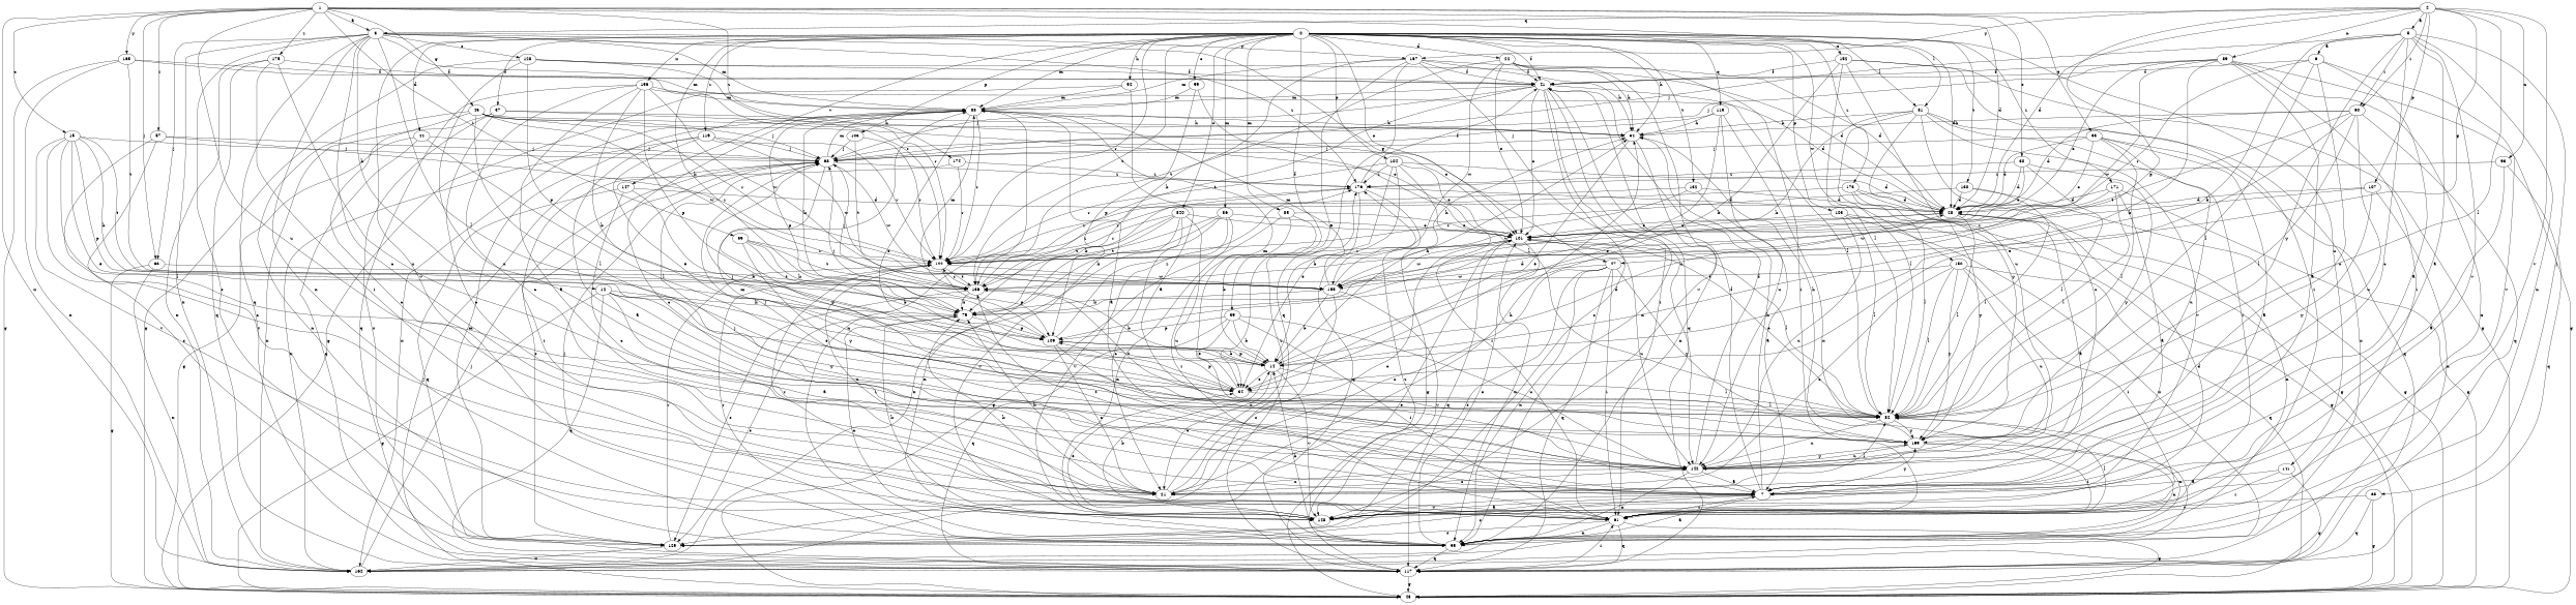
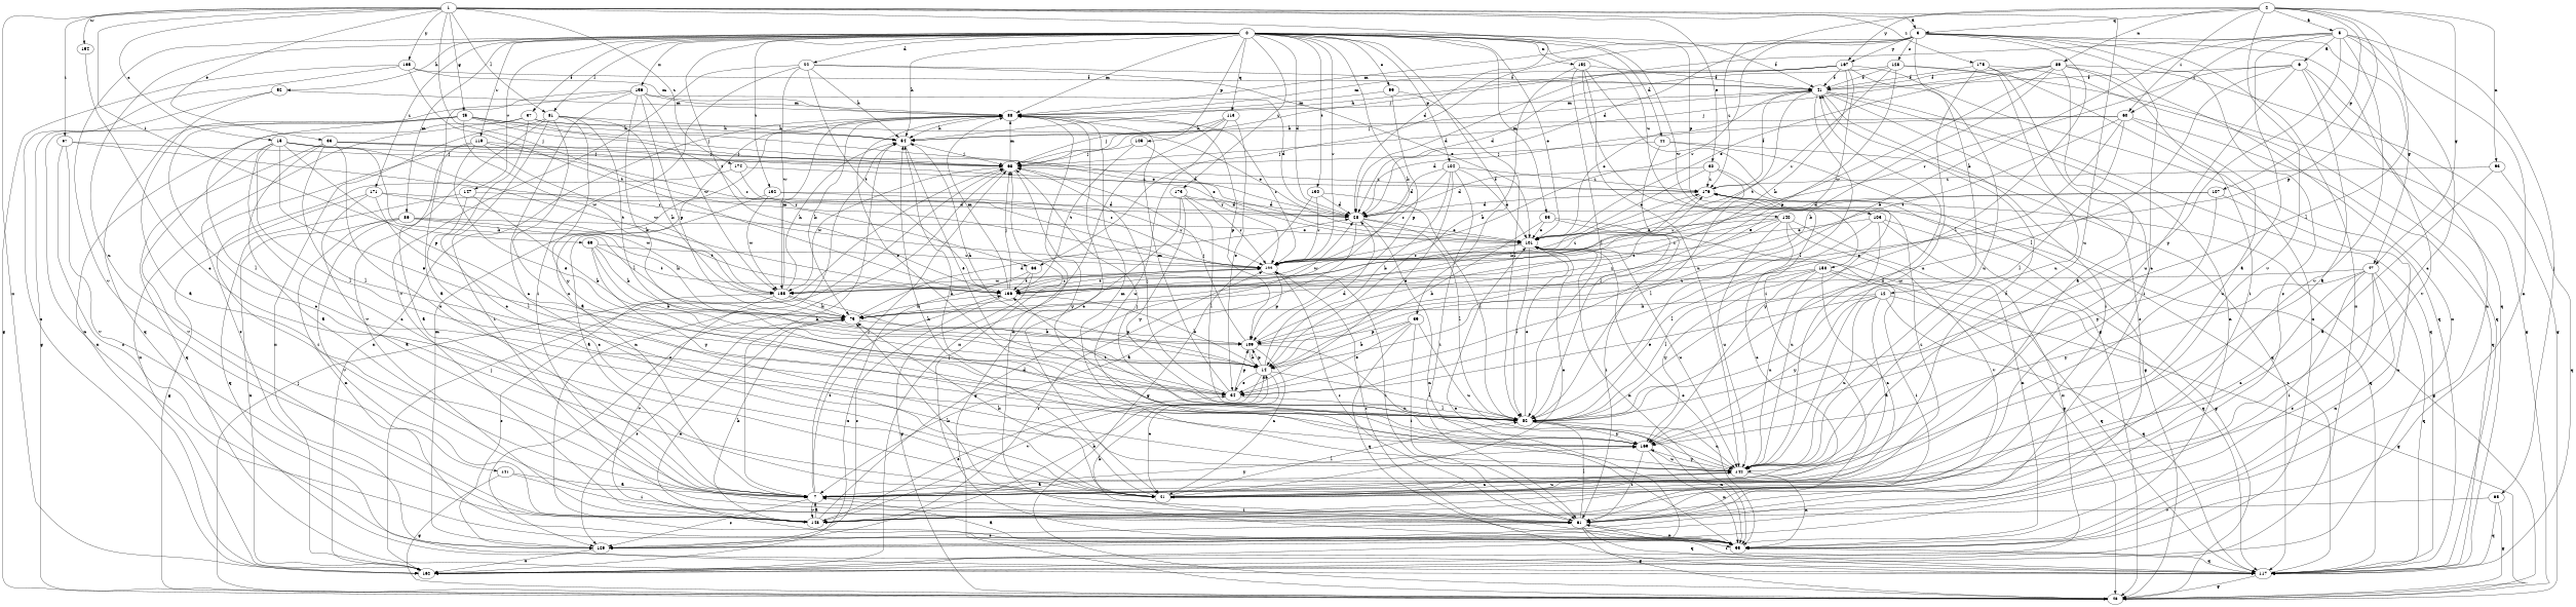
  strict digraph {
    0
    22
    n3 [label=44]
    28
    37
    39
    41
    52
    54
    75
    81
    85
    86
    88
    99
    101
    103
    104
    105
    113
    119
    122
    130
    132
    136
-   140 [label=840]
+   140
    141
    147
    148
    150
    156
    n32 [label=152]
    171
    173
    61
    155
    82
    117
    68
    48
    95
    7
    162
    21
    129
    142
    109
    14
    34
    169
    176
    1
    3
    15
    30
    33
    45
    57
    59
    63
+   154
    165
    174
    175
    47
    167
    12
    128
    2
    5
    60
    89
    93
    107
    6
    65
    0 -> 22 [label=d]
    0 -> n3 [label=d]
    0 -> 28 [label=d]
    0 -> 37 [label=f]
    0 -> 39 [label=f]
    0 -> 41 [label=f]
    0 -> 52 [label=h]
    0 -> 54 [label=h]
    0 -> 75 [label=k]
    0 -> 81 [label=l]
    0 -> 85 [label=m]
    0 -> 86 [label=m]
    0 -> 88 [label=m]
    0 -> 99 [label=o]
    0 -> 101 [label=o]
    0 -> 103 [label=p]
    0 -> 104 [label=p]
    0 -> 105 [label=p]
    0 -> 113 [label=q]
    0 -> 119 [label=r]
    0 -> 122 [label=r]
    0 -> 130 [label=t]
    0 -> 132 [label=t]
    0 -> 136 [label=t]
    0 -> 140 [label=u]
    0 -> 141 [label=u]
    0 -> 147 [label=v]
    0 -> 148 [label=v]
    0 -> 150 [label=w]
    0 -> 156 [label=x]
    0 -> n32 [label=x]
    0 -> 171 [label=z]
    0 -> 173 [label=z]
    22 -> 41 [label=f]
    22 -> 54 [label=h]
    22 -> 101 [label=o]
    22 -> 136 [label=t]
    22 -> 148 [label=v]
    22 -> 61 [label=i]
    22 -> 155 [label=w]
    n3 -> 82 [label=l]
    n3 -> 117 [label=q]
    n3 -> 68 [label=j]
    n3 -> 48 [label=g]
    28 -> 101 [label=o]
    28 -> 82 [label=l]
    28 -> 95 [label=n]
    28 -> 7 [label=a]
    37 -> 54 [label=h]
    37 -> 101 [label=o]
    37 -> 162 [label=x]
    37 -> 21 [label=c]
    37 -> 129 [label=s]
    39 -> 61 [label=i]
    39 -> 117 [label=q]
    39 -> 142 [label=u]
    39 -> 109 [label=p]
    39 -> 14 [label=b]
    39 -> 34 [label=e]
    41 -> 88 [label=m]
    41 -> 101 [label=o]
    41 -> 136 [label=t]
    41 -> 61 [label=i]
    41 -> 82 [label=l]
    41 -> 117 [label=q]
    41 -> 68 [label=j]
    41 -> 95 [label=n]
    41 -> 129 [label=s]
    52 -> 88 [label=m]
    52 -> 48 [label=g]
    52 -> 7 [label=a]
    54 -> 68 [label=j]
    54 -> 95 [label=n]
    54 -> 34 [label=e]
    75 -> 28 [label=d]
    75 -> 95 [label=n]
    75 -> 129 [label=s]
    75 -> 109 [label=p]
    81 -> 54 [label=h]
    81 -> 75 [label=k]
    81 -> 148 [label=v]
    81 -> 61 [label=i]
    81 -> 82 [label=l]
    81 -> 162 [label=x]
    81 -> 142 [label=u]
    81 -> 169 [label=y]
    85 -> 101 [label=o]
    85 -> 61 [label=i]
    85 -> 48 [label=g]
    85 -> 14 [label=b]
    86 -> 75 [label=k]
    86 -> 101 [label=o]
    86 -> 136 [label=t]
    86 -> 148 [label=v]
    86 -> 95 [label=n]
    86 -> 162 [label=x]
    88 -> 54 [label=h]
    88 -> 75 [label=k]
    88 -> 122 [label=r]
    88 -> 95 [label=n]
    88 -> 7 [label=a]
    88 -> 162 [label=x]
    88 -> 21 [label=c]
    88 -> 109 [label=p]
    88 -> 34 [label=e]
    99 -> 88 [label=m]
    99 -> 82 [label=l]
    99 -> 109 [label=p]
    101 -> 122 [label=r]
    101 -> 155 [label=w]
    101 -> 82 [label=l]
    101 -> 117 [label=q]
    101 -> 95 [label=n]
    101 -> 142 [label=u]
    103 -> 101 [label=o]
    103 -> 82 [label=l]
    103 -> 48 [label=g]
    103 -> 162 [label=x]
    103 -> 142 [label=u]
    104 -> 28 [label=d]
    104 -> 101 [label=o]
    104 -> 122 [label=r]
    104 -> 61 [label=i]
    104 -> 14 [label=b]
    104 -> 34 [label=e]
    104 -> 176 [label=z]
    105 -> 122 [label=r]
    105 -> 136 [label=t]
    105 -> 68 [label=j]
    113 -> 54 [label=h]
    113 -> 68 [label=j]
    113 -> 162 [label=x]
    113 -> 142 [label=u]
    113 -> 34 [label=e]
    119 -> 122 [label=r]
    119 -> 155 [label=w]
    119 -> 68 [label=j]
    119 -> 7 [label=a]
    119 -> 162 [label=x]
    119 -> 34 [label=e]
    122 -> 136 [label=t]
    122 -> 61 [label=i]
    122 -> 155 [label=w]
    122 -> 109 [label=p]
    130 -> 28 [label=d]
    130 -> 122 [label=r]
    130 -> 82 [label=l]
    130 -> 48 [label=g]
    132 -> 28 [label=d]
    132 -> 122 [label=r]
    132 -> 155 [label=w]
    132 -> 7 [label=a]
    136 -> 75 [label=k]
    136 -> 88 [label=m]
    136 -> 122 [label=r]
    136 -> 68 [label=j]
    136 -> 129 [label=s]
    136 -> 14 [label=b]
    136 -> 176 [label=z]
    140 -> 101 [label=o]
    140 -> 122 [label=r]
    140 -> 136 [label=t]
    140 -> 148 [label=v]
    140 -> 95 [label=n]
    140 -> 21 [label=c]
    140 -> 142 [label=u]
    141 -> 61 [label=i]
    141 -> 48 [label=g]
    141 -> 7 [label=a]
    147 -> 28 [label=d]
    147 -> 117 [label=q]
    147 -> 21 [label=c]
    147 -> 14 [label=b]
    148 -> 28 [label=d]
    148 -> 75 [label=k]
    148 -> 7 [label=a]
    148 -> 14 [label=b]
    148 -> 34 [label=e]
    150 -> 136 [label=t]
    150 -> 61 [label=i]
    150 -> 82 [label=l]
    150 -> 117 [label=q]
    150 -> 21 [label=c]
    150 -> 142 [label=u]
    150 -> 169 [label=y]
    156 -> 28 [label=d]
    156 -> 88 [label=m]
    156 -> 155 [label=w]
    156 -> 117 [label=q]
    156 -> 7 [label=a]
    156 -> 21 [label=c]
    156 -> 109 [label=p]
    156 -> 14 [label=b]
    n32 -> 41 [label=f]
    n32 -> 61 [label=i]
    n32 -> 82 [label=l]
    n32 -> 48 [label=g]
    n32 -> 142 [label=u]
    n32 -> 14 [label=b]
    171 -> 28 [label=d]
    171 -> 155 [label=w]
    171 -> 82 [label=l]
    171 -> 48 [label=g]
    171 -> 7 [label=a]
    173 -> 28 [label=d]
    173 -> 122 [label=r]
    173 -> 82 [label=l]
    173 -> 48 [label=g]
    173 -> 169 [label=y]
    61 -> 75 [label=k]
    61 -> 122 [label=r]
    61 -> 82 [label=l]
    61 -> 117 [label=q]
    61 -> 48 [label=g]
    61 -> 95 [label=n]
    61 -> 129 [label=s]
    155 -> 54 [label=h]
    155 -> 75 [label=k]
    155 -> 88 [label=m]
    155 -> 148 [label=v]
    155 -> 129 [label=s]
    155 -> 14 [label=b]
    82 -> 101 [label=o]
    82 -> 136 [label=t]
    82 -> 95 [label=n]
    82 -> 142 [label=u]
    82 -> 169 [label=y]
    117 -> 61 [label=i]
    117 -> 48 [label=g]
    117 -> 176 [label=z]
    68 -> 88 [label=m]
    68 -> 155 [label=w]
    68 -> 129 [label=s]
    68 -> 169 [label=y]
    68 -> 176 [label=z]
    48 -> 68 [label=j]
    95 -> 101 [label=o]
    95 -> 122 [label=r]
    95 -> 117 [label=q]
    95 -> 68 [label=j]
    95 -> 7 [label=a]
    95 -> 14 [label=b]
    7 -> 41 [label=f]
    7 -> 54 [label=h]
    7 -> 136 [label=t]
    7 -> 148 [label=v]
    7 -> 61 [label=i]
    7 -> 68 [label=j]
    7 -> 129 [label=s]
    7 -> 169 [label=y]
    162 -> 101 [label=o]
    162 -> 68 [label=j]
    21 -> 54 [label=h]
    21 -> 75 [label=k]
    21 -> 101 [label=o]
    21 -> 82 [label=l]
    21 -> 142 [label=u]
    21 -> 176 [label=z]
    129 -> 88 [label=m]
    129 -> 122 [label=r]
    129 -> 162 [label=x]
    142 -> 41 [label=f]
    142 -> 88 [label=m]
    142 -> 95 [label=n]
    142 -> 7 [label=a]
    142 -> 21 [label=c]
    142 -> 169 [label=y]
    109 -> 68 [label=j]
    109 -> 21 [label=c]
    109 -> 142 [label=u]
    109 -> 14 [label=b]
    109 -> 176 [label=z]
    14 -> 28 [label=d]
    14 -> 54 [label=h]
    14 -> 148 [label=v]
    14 -> 82 [label=l]
    14 -> 21 [label=c]
    14 -> 109 [label=p]
    14 -> 34 [label=e]
    34 -> 88 [label=m]
    34 -> 82 [label=l]
    34 -> 68 [label=j]
    34 -> 109 [label=p]
    169 -> 54 [label=h]
    169 -> 61 [label=i]
    169 -> 68 [label=j]
    169 -> 95 [label=n]
    169 -> 142 [label=u]
    176 -> 28 [label=d]
    176 -> 41 [label=f]
    176 -> 75 [label=k]
    176 -> 117 [label=q]
    176 -> 48 [label=g]
    1 -> 28 [label=d]
    1 -> 81 [label=l]
    1 -> 162 [label=x]
    1 -> 142 [label=u]
    1 -> 3 [label=a]
    1 -> 15 [label=c]
    1 -> 30 [label=e]
    1 -> 33 [label=e]
    1 -> 45 [label=g]
    1 -> 57 [label=i]
    1 -> 59 [label=i]
    1 -> 63 [label=j]
+   1 -> 154 [label=w]
    1 -> 165 [label=y]
    1 -> 174 [label=z]
    1 -> 175 [label=z]
    3 -> 88 [label=m]
    3 -> 122 [label=r]
    3 -> 82 [label=l]
    3 -> 117 [label=q]
-   3 -> 95 [label=n]
+   6 -> 95 [label=n]
    3 -> 162 [label=x]
    3 -> 21 [label=c]
    3 -> 129 [label=s]
    3 -> 176 [label=z]
    3 -> 63 [label=j]
    3 -> 47 [label=g]
    3 -> 167 [label=y]
    3 -> 12 [label=b]
    3 -> 128 [label=s]
    15 -> 75 [label=k]
    15 -> 136 [label=t]
    15 -> 148 [label=v]
    15 -> 82 [label=l]
    15 -> 68 [label=j]
    15 -> 21 [label=c]
    15 -> 109 [label=p]
    15 -> 34 [label=e]
    30 -> 28 [label=d]
    30 -> 101 [label=o]
    30 -> 82 [label=l]
    30 -> 169 [label=y]
    30 -> 176 [label=z]
    33 -> 28 [label=d]
    33 -> 101 [label=o]
    33 -> 82 [label=l]
    33 -> 117 [label=q]
    33 -> 68 [label=j]
    33 -> 7 [label=a]
    33 -> 142 [label=u]
    45 -> 54 [label=h]
    45 -> 101 [label=o]
    45 -> 122 [label=r]
    45 -> 155 [label=w]
    45 -> 82 [label=l]
    45 -> 68 [label=j]
    45 -> 95 [label=n]
    45 -> 21 [label=c]
    57 -> 122 [label=r]
    57 -> 148 [label=v]
    57 -> 68 [label=j]
    57 -> 129 [label=s]
    59 -> 75 [label=k]
    59 -> 122 [label=r]
    59 -> 136 [label=t]
    59 -> 14 [label=b]
    59 -> 169 [label=y]
    63 -> 136 [label=t]
    63 -> 48 [label=g]
    63 -> 162 [label=x]
+   154 -> 21 [label=c]
    165 -> 41 [label=f]
    165 -> 88 [label=m]
    165 -> 136 [label=t]
    165 -> 48 [label=g]
    165 -> 162 [label=x]
    174 -> 122 [label=r]
    174 -> 61 [label=i]
    174 -> 176 [label=z]
    175 -> 41 [label=f]
    175 -> 61 [label=i]
    175 -> 117 [label=q]
    175 -> 162 [label=x]
    175 -> 142 [label=u]
    47 -> 61 [label=i]
    47 -> 155 [label=w]
    47 -> 117 [label=q]
    47 -> 95 [label=n]
    47 -> 21 [label=c]
    47 -> 129 [label=s]
    47 -> 169 [label=y]
    167 -> 28 [label=d]
    167 -> 41 [label=f]
    167 -> 54 [label=h]
    167 -> 75 [label=k]
    167 -> 88 [label=m]
    167 -> 117 [label=q]
    167 -> 142 [label=u]
    167 -> 34 [label=e]
    12 -> 75 [label=k]
    12 -> 117 [label=q]
    12 -> 48 [label=g]
    12 -> 7 [label=a]
    12 -> 142 [label=u]
    12 -> 34 [label=e]
    12 -> 169 [label=y]
    128 -> 28 [label=d]
    128 -> 41 [label=f]
    128 -> 122 [label=r]
    128 -> 48 [label=g]
    128 -> 142 [label=u]
    128 -> 109 [label=p]
    2 -> 28 [label=d]
    2 -> 148 [label=v]
    2 -> 82 [label=l]
    2 -> 109 [label=p]
    2 -> 3 [label=q]
    2 -> 47 [label=g]
    2 -> 167 [label=y]
    2 -> 5 [label=a]
    2 -> 60 [label=i]
    2 -> 89 [label=n]
    2 -> 93 [label=n]
    2 -> 107 [label=p]
    5 -> 148 [label=v]
    5 -> 68 [label=j]
    5 -> 95 [label=n]
    5 -> 7 [label=a]
    5 -> 21 [label=c]
    5 -> 14 [label=b]
    5 -> 169 [label=y]
    5 -> 60 [label=i]
    5 -> 6 [label=a]
    5 -> 65 [label=j]
    60 -> 28 [label=d]
    60 -> 54 [label=h]
    60 -> 136 [label=t]
    60 -> 82 [label=l]
    60 -> 117 [label=q]
    60 -> 142 [label=u]
    60 -> 34 [label=e]
    89 -> 41 [label=f]
    89 -> 101 [label=o]
    89 -> 61 [label=i]
    89 -> 155 [label=w]
    89 -> 68 [label=j]
    89 -> 48 [label=g]
    89 -> 7 [label=a]
    89 -> 162 [label=x]
    89 -> 14 [label=b]
    93 -> 117 [label=q]
    93 -> 7 [label=a]
    93 -> 176 [label=z]
    107 -> 28 [label=d]
    107 -> 122 [label=r]
    107 -> 95 [label=n]
    107 -> 169 [label=y]
    6 -> 41 [label=f]
    6 -> 122 [label=r]
    6 -> 148 [label=v]
    6 -> 82 [label=l]
    6 -> 7 [label=a]
    6 -> 142 [label=u]
    65 -> 148 [label=v]
    65 -> 117 [label=q]
    65 -> 48 [label=g]
  }
